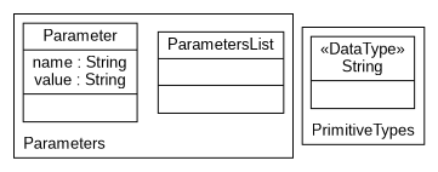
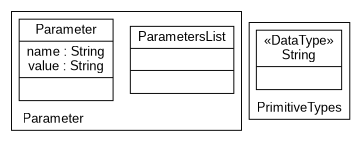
  digraph {
    compound=true
    labeljust=l
    labelloc=t
    nodeSep=0.75
    rankdir=BT
    fontname="Liberation Sans"
    node [shape=record fontname="Liberation Sans"]
    n1 [label="{ParametersList| | }"]
    n2 [label="{Parameter|name : String\nvalue : String| }"]
    n3 [label="{&#171;DataType&#187;\nString|}"]
    subgraph cluster_1 {
      color=black
-     label=Parameters
+     label=Parameter
      n1
      n2
    }
    subgraph cluster_2 {
      color=black
      label=PrimitiveTypes
      n3
    }
  }
